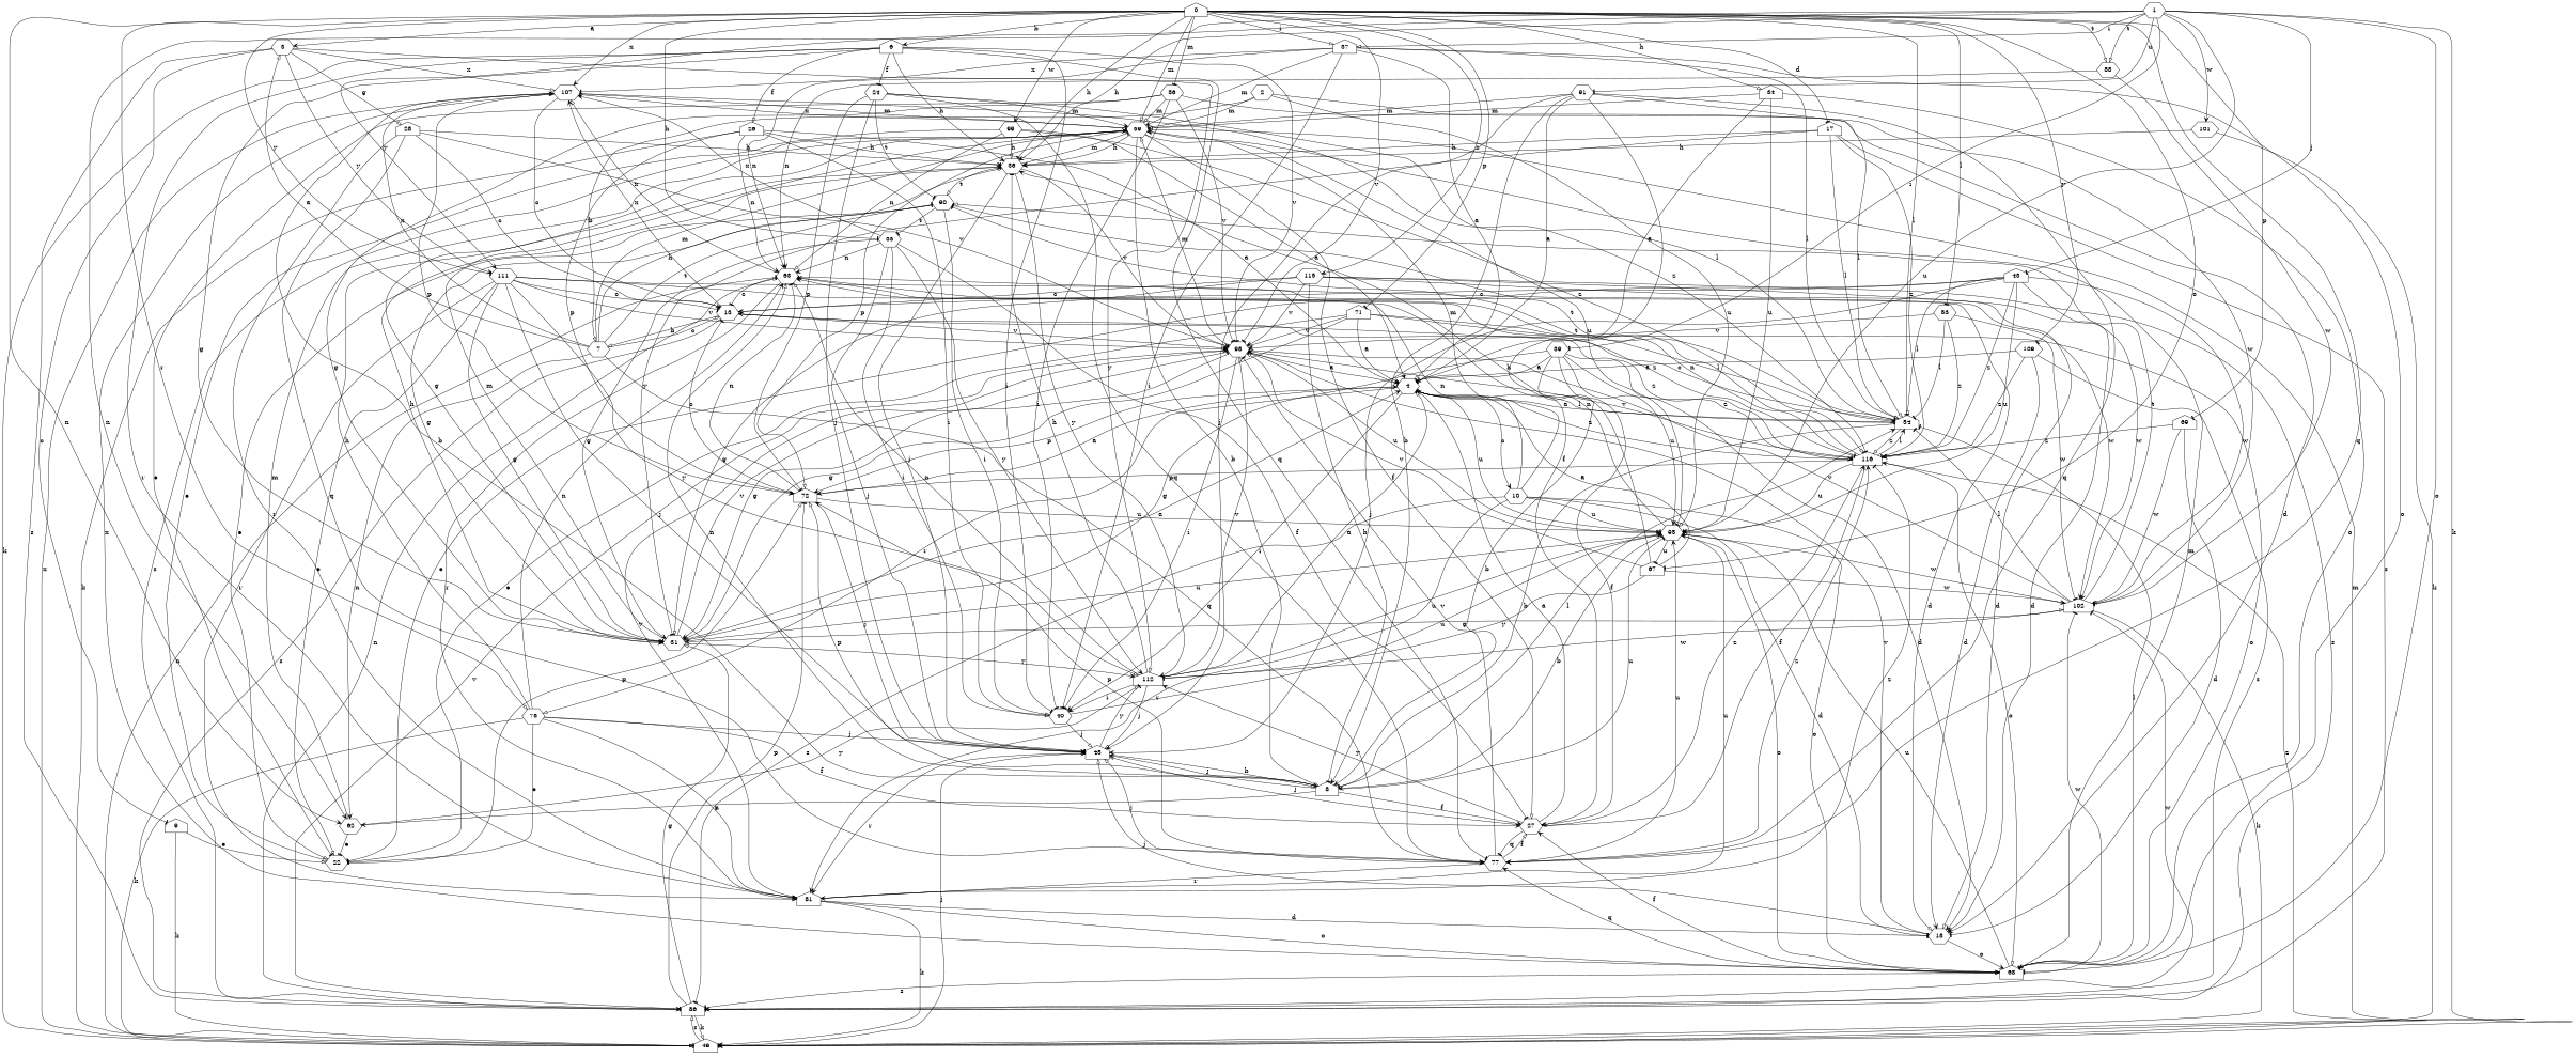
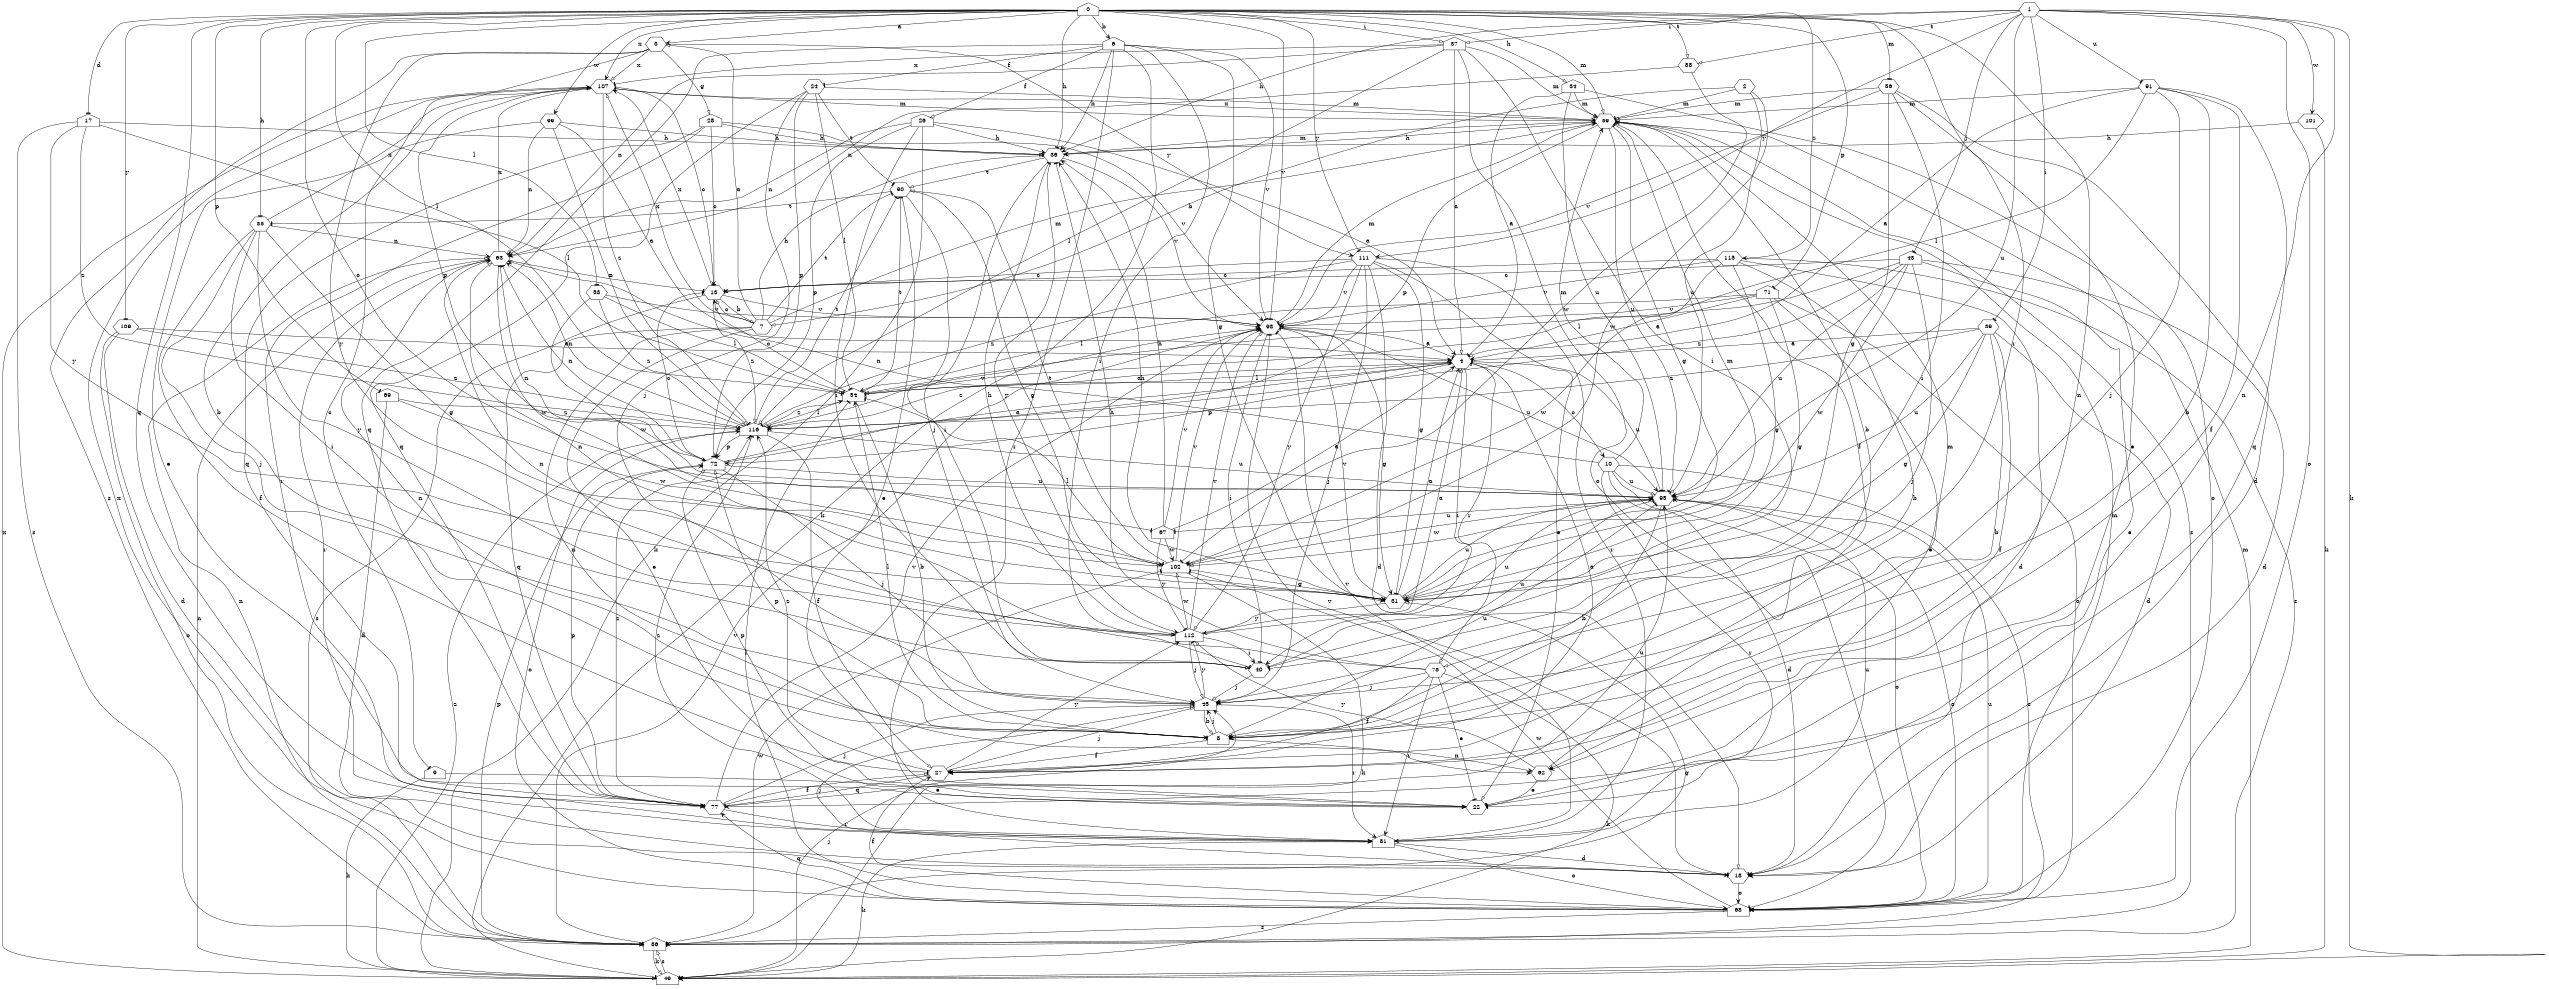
  strict digraph {
    node [shape=hexagon]
    edge [arrowhead=vee]
    0 [shape=house]
    3
    6 [shape=house]
    17 [shape=house]
    34 [shape=house]
    35
    36
    37 [shape=house]
    53
    54 [shape=house]
    56
    59
    62
    67 [shape=house]
    69 [shape=house]
    71 [shape=house]
    77
    78
    88
    98
    99
    107
    109
    111
    115
    9 [shape=house]
    28 [shape=house]
    86 [shape=house]
    112 [shape=house]
    49 [shape=house]
    40
    24
    26 [shape=house]
    31
    81 [shape=house]
    116 [shape=house]
    68 [shape=house]
    95
    4
    27
    45 [shape=house]
    63
    90
    102 [shape=house]
    13
    8 [shape=house]
    22
    18
    72 [shape=house]
    1
    39
    43 [shape=house]
    91
    101
    2
    7
    10
    0 -> 3 [label=a]
    0 -> 6 [label=b]
    0 -> 17 [arrowhead=tee label=d]
    0 -> 34 [arrowhead=onormal label=h]
    0 -> 35 [arrowhead=tee label=h]
    0 -> 36 [arrowhead=tee label=h]
    0 -> 37 [arrowhead=onormal label=i]
    0 -> 53 [arrowhead=tee label=l]
    0 -> 54 [arrowhead=tee label=l]
    0 -> 56 [arrowhead=tee label=m]
    0 -> 59 [arrowhead=onormal label=m]
    0 -> 62 [label=n]
    0 -> 67 [arrowhead=tee label=o]
    0 -> 69 [arrowhead=tee label=p]
    0 -> 71 [arrowhead=tee label=p]
    0 -> 77 [label=q]
    0 -> 78 [arrowhead=onormal label=r]
    0 -> 88 [arrowhead=onormal label=t]
    0 -> 98 [arrowhead=tee label=v]
    0 -> 99 [label=w]
    0 -> 107 [label=x]
    0 -> 109 [arrowhead=tee label=y]
    0 -> 111 [arrowhead=tee label=y]
    0 -> 115 [label=z]
    3 -> 107 [arrowhead=onormal label=x]
    3 -> 111 [label=y]
    3 -> 9 [arrowhead=tee label=c]
    3 -> 28 [arrowhead=onormal label=g]
    3 -> 86 [label=s]
    3 -> 112 [arrowhead=onormal label=y]
    6 -> 36 [label=h]
    6 -> 77 [arrowhead=tee label=q]
    6 -> 98 [arrowhead=tee label=v]
    6 -> 49 [arrowhead=tee label=k]
    6 -> 40 [arrowhead=tee label=i]
    6 -> 24 [arrowhead=tee label=f]
    6 -> 26 [arrowhead=onormal label=f]
    6 -> 31 [label=g]
    6 -> 81 [arrowhead=onormal label=r]
    17 -> 36 [arrowhead=onormal label=h]
    17 -> 54 [arrowhead=onormal label=l]
    17 -> 86 [arrowhead=tee label=s]
    17 -> 31 [arrowhead=tee label=y]
    17 -> 116 [arrowhead=tee label=z]
    34 -> 59 [arrowhead=onormal label=m]
    34 -> 68 [arrowhead=onormal label=o]
    34 -> 95 [arrowhead=tee label=u]
    34 -> 4 [arrowhead=tee label=a]
    35 -> 107 [label=x]
    35 -> 112 [label=y]
    35 -> 40 [arrowhead=onormal label=i]
    35 -> 31 [label=g]
    35 -> 27 [arrowhead=tee label=f]
    35 -> 45 [arrowhead=tee label=j]
    35 -> 63 [label=n]
    36 -> 59 [arrowhead=tee label=m]
    36 -> 98 [arrowhead=tee label=v]
    36 -> 112 [label=y]
    36 -> 45 [label=j]
    36 -> 90 [arrowhead=onormal label=t]
-   37 -> 54 [arrowhead=onormal label=l]
+   37 -> 116 [arrowhead=onormal label=l]
    37 -> 59 [label=m]
    37 -> 107 [arrowhead=tee label=x]
    37 -> 40 [arrowhead=tee label=i]
    37 -> 68 [arrowhead=tee label=o]
    37 -> 4 [arrowhead=onormal label=a]
    37 -> 63 [label=n]
    53 -> 54 [arrowhead=tee label=l]
    53 -> 98 [label=v]
    53 -> 116 [arrowhead=onormal label=z]
    53 -> 102 [arrowhead=tee label=w]
    54 -> 116 [arrowhead=onormal label=z]
    54 -> 4 [arrowhead=tee label=a]
    54 -> 90 [arrowhead=tee label=t]
    54 -> 13 [label=c]
    54 -> 8 [arrowhead=tee label=b]
    56 -> 59 [arrowhead=onormal label=m]
    56 -> 98 [arrowhead=tee label=v]
    56 -> 40 [arrowhead=tee label=i]
    56 -> 31 [label=g]
    56 -> 22 [arrowhead=tee label=e]
    56 -> 18 [label=d]
    59 -> 36 [label=h]
    59 -> 107 [arrowhead=tee label=x]
    59 -> 86 [arrowhead=tee label=s]
    59 -> 31 [arrowhead=onormal label=g]
    59 -> 95 [arrowhead=tee label=u]
    59 -> 27 [arrowhead=onormal label=f]
    59 -> 8 [arrowhead=onormal label=b]
    59 -> 72 [arrowhead=onormal label=p]
    62 -> 59 [label=m]
    62 -> 112 [arrowhead=onormal label=y]
    62 -> 22 [arrowhead=tee label=e]
    67 -> 36 [label=h]
    67 -> 98 [arrowhead=onormal label=v]
    67 -> 112 [arrowhead=tee label=y]
    67 -> 4 [label=a]
    67 -> 102 [label=w]
    69 -> 116 [label=z]
    69 -> 102 [arrowhead=onormal label=w]
    69 -> 18 [arrowhead=tee label=d]
    71 -> 54 [label=l]
    71 -> 98 [arrowhead=onormal label=v]
    71 -> 31 [label=g]
    71 -> 68 [label=o]
    71 -> 4 [label=a]
    71 -> 22 [arrowhead=tee label=e]
    77 -> 98 [arrowhead=tee label=v]
    77 -> 81 [label=r]
    77 -> 116 [label=z]
    77 -> 95 [label=u]
    77 -> 27 [arrowhead=onormal label=f]
    77 -> 45 [arrowhead=onormal label=j]
    77 -> 72 [label=p]
    78 -> 36 [arrowhead=tee label=h]
    78 -> 49 [arrowhead=onormal label=k]
    78 -> 81 [label=r]
    78 -> 27 [label=f]
    78 -> 45 [arrowhead=tee label=j]
    78 -> 63 [label=n]
    78 -> 22 [arrowhead=tee label=e]
    88 -> 63 [label=n]
    88 -> 102 [arrowhead=tee label=w]
    98 -> 59 [arrowhead=onormal label=m]
    98 -> 40 [arrowhead=tee label=i]
    98 -> 31 [label=g]
    98 -> 95 [label=u]
    98 -> 4 [arrowhead=tee label=a]
    99 -> 36 [arrowhead=onormal label=h]
    99 -> 116 [arrowhead=onormal label=z]
    99 -> 4 [label=a]
    99 -> 63 [arrowhead=onormal label=n]
    99 -> 22 [arrowhead=onormal label=e]
    107 -> 59 [arrowhead=tee label=m]
    107 -> 116 [arrowhead=tee label=z]
    107 -> 13 [label=c]
    107 -> 8 [label=b]
    107 -> 72 [label=p]
-   109 -> 86 [arrowhead=onormal label=s]
+   109 -> 86 [arrowhead=onormal label=o]
    109 -> 116 [arrowhead=onormal label=z]
    109 -> 4 [label=a]
    109 -> 18 [label=d]
    111 -> 98 [label=v]
    111 -> 112 [arrowhead=onormal label=y]
    111 -> 31 [arrowhead=tee label=g]
    111 -> 81 [arrowhead=onormal label=r]
    111 -> 116 [arrowhead=tee label=z]
    111 -> 45 [label=j]
    111 -> 13 [arrowhead=tee label=c]
    111 -> 22 [arrowhead=onormal label=e]
    111 -> 18 [arrowhead=onormal label=d]
    115 -> 98 [label=v]
    115 -> 86 [label=s]
    115 -> 31 [arrowhead=onormal label=g]
    115 -> 102 [label=w]
    115 -> 13 [label=c]
    115 -> 8 [arrowhead=tee label=b]
    115 -> 18 [arrowhead=onormal label=d]
    9 -> 49 [arrowhead=onormal label=k]
    9 -> 22 [arrowhead=onormal label=e]
    28 -> 36 [arrowhead=tee label=h]
    28 -> 77 [label=q]
    28 -> 98 [label=v]
    28 -> 81 [arrowhead=onormal label=r]
    28 -> 13 [arrowhead=tee label=c]
    86 -> 98 [label=v]
    86 -> 49 [arrowhead=onormal label=k]
    86 -> 31 [arrowhead=onormal label=g]
    86 -> 63 [arrowhead=onormal label=n]
    86 -> 102 [arrowhead=tee label=w]
    86 -> 72 [arrowhead=tee label=p]
    112 -> 36 [arrowhead=tee label=h]
    112 -> 98 [arrowhead=onormal label=v]
    112 -> 40 [label=i]
    112 -> 95 [label=u]
    112 -> 4 [arrowhead=onormal label=a]
    112 -> 45 [arrowhead=onormal label=j]
    112 -> 63 [arrowhead=onormal label=n]
    112 -> 102 [arrowhead=onormal label=w]
    49 -> 59 [arrowhead=tee label=m]
    49 -> 107 [label=x]
    49 -> 86 [arrowhead=onormal label=s]
    49 -> 116 [label=z]
    49 -> 45 [label=j]
    49 -> 63 [arrowhead=tee label=n]
    40 -> 95 [arrowhead=tee label=u]
    40 -> 45 [arrowhead=onormal label=j]
    24 -> 54 [arrowhead=tee label=l]
    24 -> 59 [label=m]
    24 -> 77 [label=q]
    24 -> 45 [arrowhead=tee label=j]
    24 -> 90 [arrowhead=tee label=t]
    24 -> 72 [arrowhead=tee label=p]
    26 -> 36 [label=h]
    26 -> 49 [arrowhead=onormal label=k]
    26 -> 40 [arrowhead=onormal label=i]
    26 -> 4 [label=a]
    26 -> 63 [label=n]
    26 -> 72 [label=p]
    31 -> 36 [label=h]
    31 -> 59 [arrowhead=tee label=m]
    31 -> 98 [arrowhead=tee label=v]
    31 -> 112 [label=y]
    31 -> 95 [label=u]
    31 -> 4 [label=a]
    81 -> 98 [arrowhead=tee label=v]
    81 -> 49 [label=k]
    81 -> 116 [arrowhead=tee label=z]
    81 -> 68 [label=o]
    81 -> 95 [label=u]
    81 -> 18 [arrowhead=tee label=d]
    116 -> 54 [label=l]
    116 -> 98 [label=v]
    116 -> 68 [arrowhead=onormal label=o]
    116 -> 95 [arrowhead=tee label=u]
    116 -> 27 [arrowhead=onormal label=f]
    116 -> 63 [label=n]
    116 -> 90 [arrowhead=tee label=t]
    116 -> 72 [label=p]
    68 -> 54 [arrowhead=tee label=l]
    68 -> 59 [arrowhead=onormal label=m]
    68 -> 77 [label=q]
    68 -> 107 [arrowhead=onormal label=x]
    68 -> 86 [arrowhead=tee label=s]
    68 -> 95 [arrowhead=tee label=u]
    68 -> 27 [label=f]
    68 -> 102 [arrowhead=tee label=w]
    95 -> 67 [arrowhead=tee label=u]
    95 -> 68 [arrowhead=onormal label=o]
    95 -> 63 [arrowhead=tee label=n]
    95 -> 102 [arrowhead=onormal label=w]
    95 -> 8 [label=b]
    4 -> 54 [arrowhead=tee label=l]
    4 -> 78 [arrowhead=onormal label=r]
    4 -> 40 [label=i]
    4 -> 116 [label=z]
    4 -> 95 [arrowhead=tee label=u]
    4 -> 72 [label=p]
    4 -> 10 [label=c]
    27 -> 77 [arrowhead=tee label=q]
    27 -> 112 [label=y]
    27 -> 116 [label=z]
    27 -> 4 [arrowhead=tee label=a]
    27 -> 45 [arrowhead=onormal label=j]
    45 -> 112 [arrowhead=tee label=y]
    45 -> 81 [label=r]
    45 -> 8 [arrowhead=onormal label=b]
    63 -> 107 [arrowhead=onormal label=x]
    63 -> 81 [label=r]
    63 -> 102 [label=w]
    63 -> 13 [arrowhead=tee label=c]
    90 -> 35 [arrowhead=tee label=t]
    90 -> 40 [arrowhead=onormal label=i]
    90 -> 31 [label=g]
    90 -> 22 [arrowhead=onormal label=e]
    102 -> 54 [arrowhead=tee label=l]
    102 -> 98 [arrowhead=tee label=v]
    102 -> 49 [arrowhead=tee label=k]
    102 -> 31 [label=g]
    102 -> 90 [arrowhead=onormal label=t]
    13 -> 98 [label=v]
    13 -> 107 [label=x]
    13 -> 86 [arrowhead=onormal label=s]
    13 -> 116 [arrowhead=onormal label=z]
    13 -> 7 [arrowhead=onormal label=b]
    8 -> 54 [label=l]
    8 -> 62 [label=n]
    8 -> 95 [arrowhead=tee label=u]
    8 -> 27 [label=f]
    8 -> 45 [label=j]
    8 -> 63 [arrowhead=onormal label=n]
    8 -> 72 [arrowhead=onormal label=p]
    22 -> 72 [arrowhead=onormal label=p]
    18 -> 98 [arrowhead=tee label=v]
    18 -> 68 [label=o]
    18 -> 45 [arrowhead=onormal label=j]
    72 -> 95 [arrowhead=onormal label=u]
    72 -> 4 [label=a]
    72 -> 45 [arrowhead=onormal label=j]
    72 -> 63 [arrowhead=tee label=n]
    72 -> 13 [arrowhead=tee label=c]
    1 -> 36 [label=h]
    1 -> 37 [arrowhead=onormal label=i]
    1 -> 62 [label=n]
    1 -> 88 [arrowhead=onormal label=t]
    1 -> 111 [label=y]
    1 -> 49 [label=k]
    1 -> 68 [arrowhead=tee label=o]
    1 -> 95 [label=u]
    1 -> 39 [arrowhead=tee label=i]
    1 -> 43 [arrowhead=tee label=j]
    1 -> 91 [arrowhead=tee label=u]
    1 -> 101 [label=w]
    39 -> 31 [arrowhead=onormal label=g]
    39 -> 116 [arrowhead=tee label=z]
    39 -> 95 [label=u]
    39 -> 4 [arrowhead=tee label=a]
    39 -> 27 [arrowhead=onormal label=f]
    39 -> 8 [label=b]
    39 -> 18 [label=d]
    43 -> 54 [arrowhead=onormal label=l]
    43 -> 116 [label=z]
    43 -> 95 [label=u]
    43 -> 45 [label=j]
    43 -> 102 [arrowhead=onormal label=w]
    43 -> 13 [arrowhead=onormal label=c]
    43 -> 22 [arrowhead=tee label=e]
    43 -> 18 [label=d]
    91 -> 54 [arrowhead=onormal label=l]
    91 -> 59 [arrowhead=onormal label=m]
    91 -> 77 [label=q]
    91 -> 4 [arrowhead=onormal label=a]
    91 -> 27 [label=f]
    91 -> 45 [label=j]
    91 -> 8 [label=b]
    101 -> 36 [label=h]
    101 -> 49 [label=k]
    2 -> 59 [arrowhead=tee label=m]
    2 -> 95 [arrowhead=onormal label=u]
    2 -> 102 [arrowhead=tee label=w]
    2 -> 7 [arrowhead=onormal label=b]
    7 -> 3 [arrowhead=onormal label=a]
    7 -> 36 [arrowhead=onormal label=h]
    7 -> 59 [label=m]
    7 -> 62 [label=n]
    7 -> 77 [arrowhead=onormal label=q]
    7 -> 107 [arrowhead=onormal label=x]
    7 -> 90 [arrowhead=tee label=t]
    7 -> 13 [arrowhead=onormal label=c]
+   7 -> 22 [label=e]
    10 -> 59 [label=m]
    10 -> 86 [arrowhead=tee label=s]
    10 -> 81 [label=r]
    10 -> 68 [arrowhead=onormal label=o]
    10 -> 95 [arrowhead=onormal label=u]
    10 -> 63 [label=n]
    10 -> 18 [arrowhead=tee label=d]
  }
